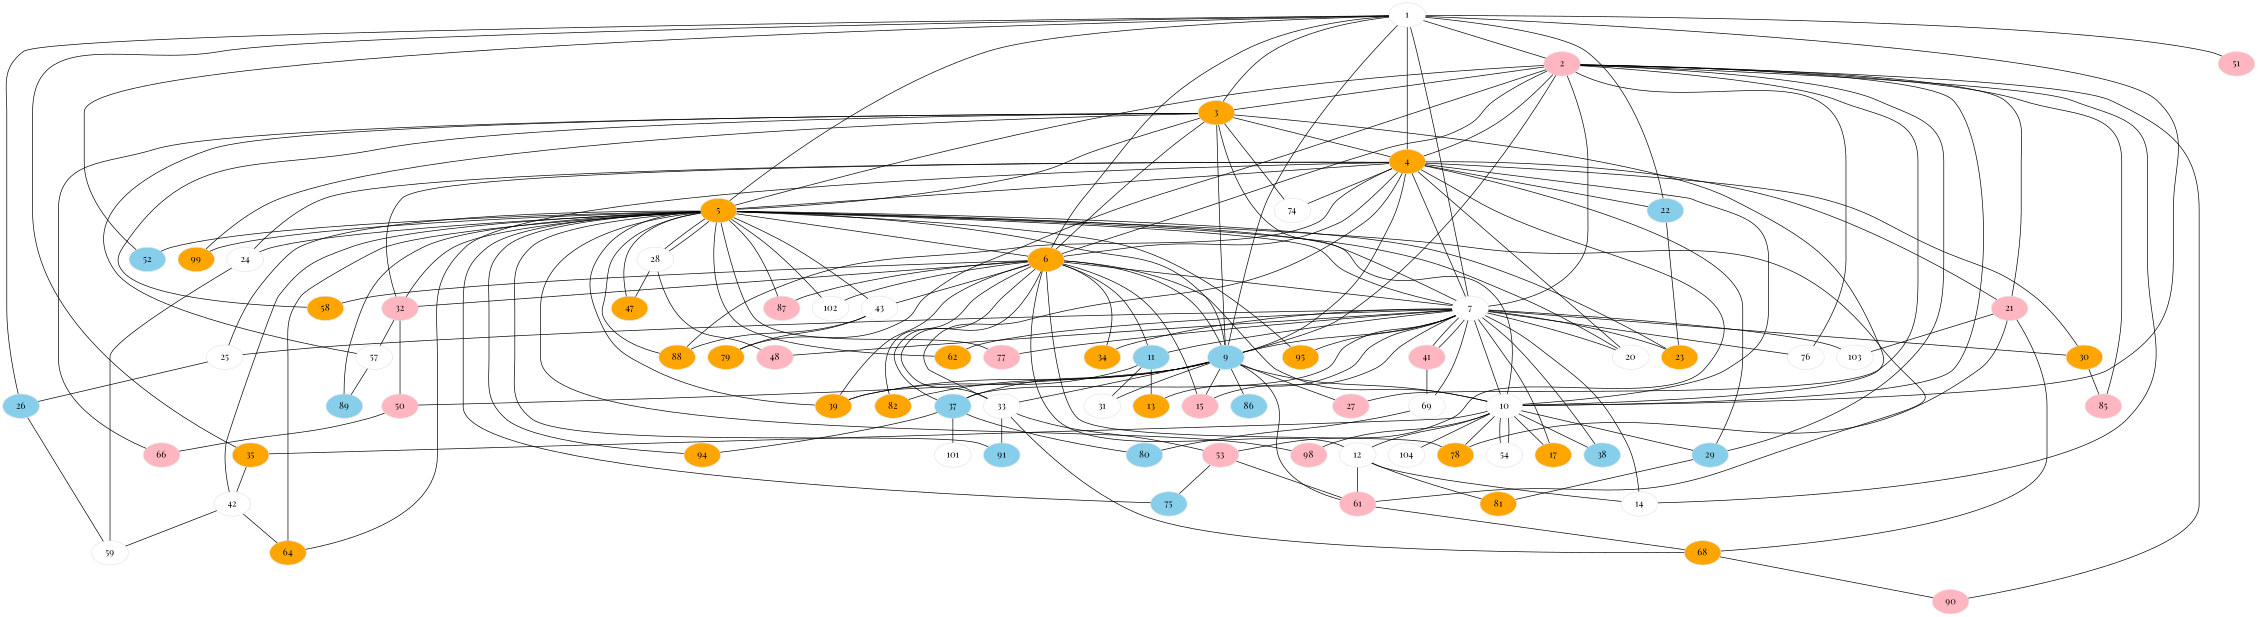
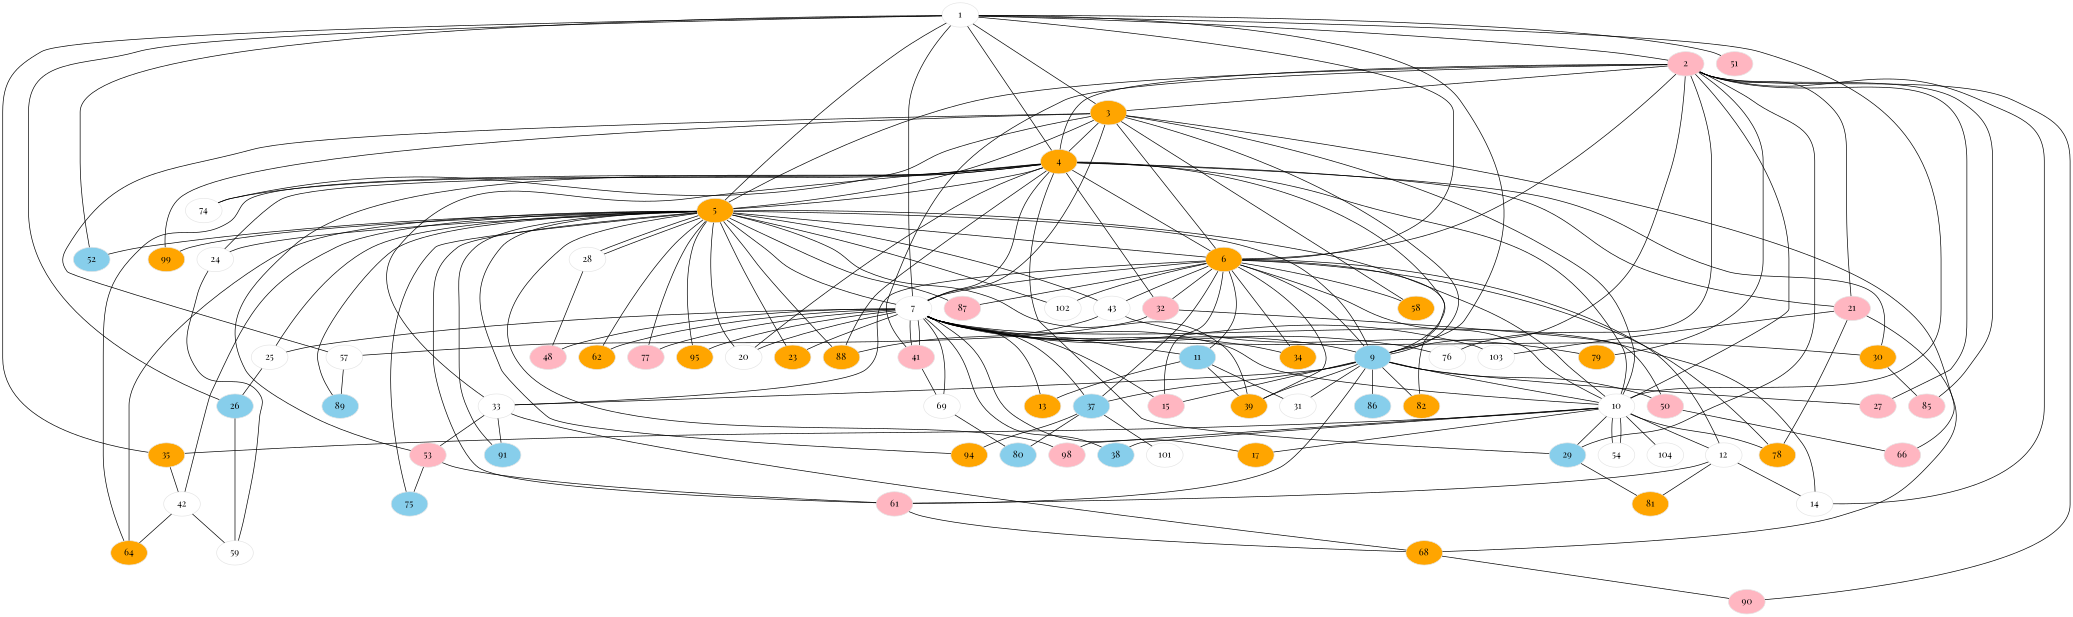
  graph {
    fontname="Playfair Display"
    node [color=gray90 fillcolor=orange fontname="Playfair Display" style=filled]
    edge [fontname="Playfair Display"]
    1 [fillcolor=white super="+73"]
    2 [fillcolor=lightpink super="+83"]
    3 [super="+84"]
    4 [super="+8"]
    5 [super="+40"]
    6 [super="+19"]
    7 [fillcolor=white super="+93"]
    9 [fillcolor=skyblue super="+67"]
    10 [fillcolor=white super="+30"]
-   22 [fillcolor=skyblue]
    26 [fillcolor=skyblue super="+100"]
    35
    51 [fillcolor=lightpink]
    52 [fillcolor=skyblue]
    14 [fillcolor=white super="+97"]
    21 [fillcolor=lightpink]
    27 [fillcolor=lightpink]
    29 [fillcolor=skyblue super="+45"]
    76 [fillcolor=white]
    79
    85 [fillcolor=lightpink]
    90 [fillcolor=lightpink]
    57 [fillcolor=white]
    58
    66 [fillcolor=lightpink]
    74 [fillcolor=white]
    99
    20 [fillcolor=white super="+60"]
    24 [fillcolor=white]
    32 [fillcolor=lightpink super="+46"]
    33 [fillcolor=white super="+49"]
    n32 [label=30]
    53 [fillcolor=lightpink]
    64 [super="+71"]
    88 [super="+92"]
    n36 [fillcolor=lightpink label=98]
    23 [super="+63"]
    25 [fillcolor=white]
    28 [fillcolor=white]
    39 [super="+55"]
    42 [fillcolor=white]
    43 [fillcolor=white]
-   47
    61 [fillcolor=lightpink super="+96"]
    62
    75 [fillcolor=skyblue]
    77 [fillcolor=lightpink]
    87 [fillcolor=lightpink]
    89 [fillcolor=skyblue]
    91 [fillcolor=skyblue]
    94
    95
    102 [fillcolor=white]
    11 [fillcolor=skyblue super="+56"]
    12 [fillcolor=white super="+16"]
    15 [fillcolor=lightpink super="+72"]
    34
    37 [fillcolor=skyblue super="+65"]
    78 [super="+98"]
    82
    13
    17
    38 [fillcolor=skyblue]
    41 [fillcolor=lightpink]
    48 [fillcolor=lightpink]
    69 [fillcolor=white]
    103 [fillcolor=white]
    31 [fillcolor=white]
    50 [fillcolor=lightpink]
    86 [fillcolor=skyblue]
    104 [fillcolor=white]
    54 [fillcolor=white]
    59 [fillcolor=white]
    68 [super="+70"]
    81
    80 [fillcolor=skyblue]
    101 [fillcolor=white]
    1 -- 2
    1 -- 3
    1 -- 4 [weight=2]
    1 -- 5
    1 -- 6
    1 -- 7 [weight=2]
    1 -- 9
    1 -- 10
-   1 -- 22
    1 -- 26
    1 -- 35
    1 -- 51
    1 -- 52
    2 -- 3
    2 -- 4 [weight=2]
    2 -- 5 [weight=2]
    2 -- 6
-   2 -- 7
+   2 -- 41
    2 -- 9
    2 -- 10
    2 -- 14
    2 -- 21
    2 -- 27
    2 -- 29
    2 -- 76
    2 -- 79
    2 -- 85
    2 -- 90
    3 -- 4 [weight=2]
    3 -- 5
    3 -- 6
    3 -- 7
    3 -- 9
    3 -- 10
    3 -- 57
    3 -- 58
    3 -- 66
    3 -- 74
    3 -- 99
    4 -- 5 [weight=2]
    4 -- 6 [weight=2]
    4 -- 7 [weight=2]
    4 -- 9 [weight=2]
    4 -- 10 [weight=3]
-   4 -- 22
    4 -- 21
    4 -- 29
    4 -- 74
    4 -- 20
    4 -- 24
    4 -- 32
    4 -- 33
    4 -- n32
    4 -- 53
    4 -- 64
    4 -- 88
    5 -- 6 [weight=2]
    5 -- 7 [weight=2]
    5 -- 9
    5 -- 10
    5 -- 52
    5 -- 99
    5 -- 20
    5 -- 24
-   5 -- 32
    5 -- 64
    5 -- 88
    5 -- n36
    5 -- 23
    5 -- 25
    5 -- 28
    5 -- 28
    5 -- 39
    5 -- 42
    5 -- 43
-   5 -- 47
    5 -- 61
    5 -- 62
    5 -- 75
    5 -- 77
    5 -- 87
    5 -- 89
    5 -- 91
    5 -- 94
    5 -- 95
    5 -- 102
    6 -- 7
    6 -- 9
    6 -- 10
    6 -- 58
    6 -- 32
    6 -- 33
    6 -- 39
    6 -- 43
    6 -- 87
    6 -- 102
    6 -- 11
    6 -- 12 [weight=2]
    6 -- 15
    6 -- 34
    6 -- 37
    6 -- 78
    6 -- 82
    7 -- 9
    7 -- 10
    7 -- 14
    7 -- 76
    7 -- 20
    7 -- n32
    7 -- 23
    7 -- 25
    7 -- 62
    7 -- 77
    7 -- 95
    7 -- 11
    7 -- 15
    7 -- 34
    7 -- 37
    7 -- 13
    7 -- 17
    7 -- 38
    7 -- 41
    7 -- 41
    7 -- 48
    7 -- 69
    7 -- 103
    9 -- 10
    9 -- 27
    9 -- 33
    9 -- 39
    9 -- 61
    9 -- 15
    9 -- 37
    9 -- 82
    9 -- 31
    9 -- 50
    9 -- 86
    10 -- 35
    10 -- 29
    10 -- n36
    10 -- 12
    10 -- 78
    10 -- 17
    10 -- 38
    10 -- 104
    10 -- 54
    10 -- 54
-   22 -- 23
    26 -- 59
    35 -- 42
    21 -- 78
    21 -- 103
    21 -- 68
    29 -- 81
    57 -- 89
    24 -- 59
    32 -- 57
    32 -- 50
    33 -- 53
    33 -- 91
    33 -- 68
    n32 -- 85
    53 -- 61
    53 -- 75
    25 -- 26
-   28 -- 47
    28 -- 48
    42 -- 64
    42 -- 59
    43 -- 79
    43 -- 88
    61 -- 68
    11 -- 39
    11 -- 13
    11 -- 31
    12 -- 14
    12 -- 61
    12 -- 81
    37 -- 94
    37 -- 80
    37 -- 101
    41 -- 69
    69 -- 80
    50 -- 66
    68 -- 90
  }
